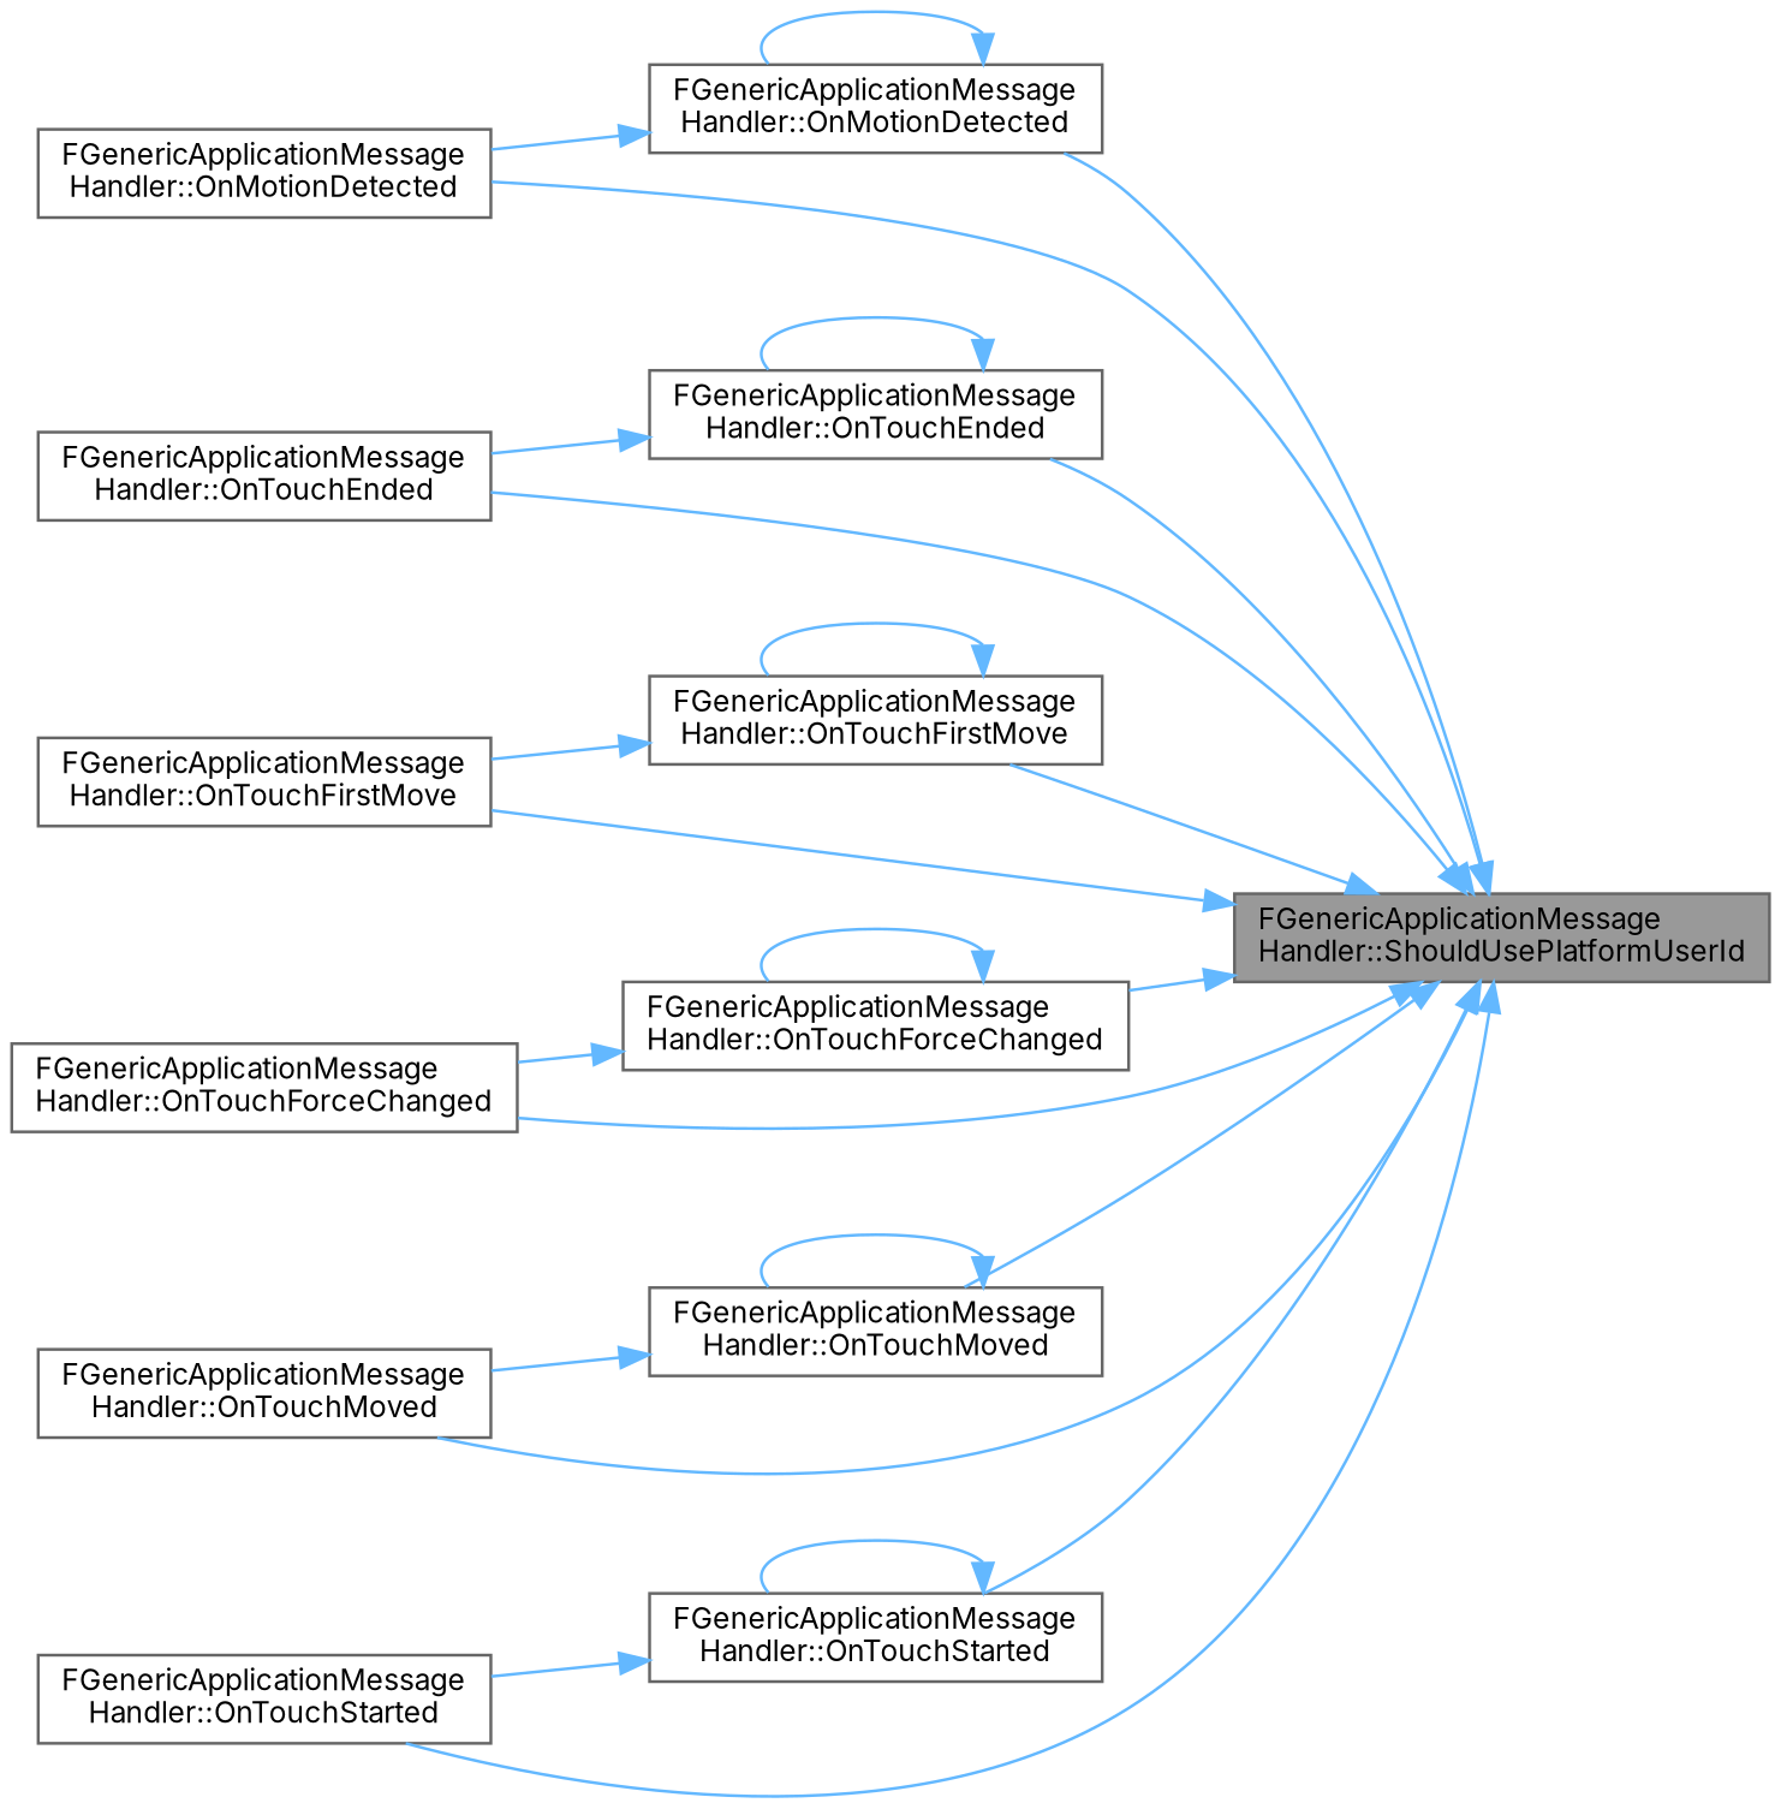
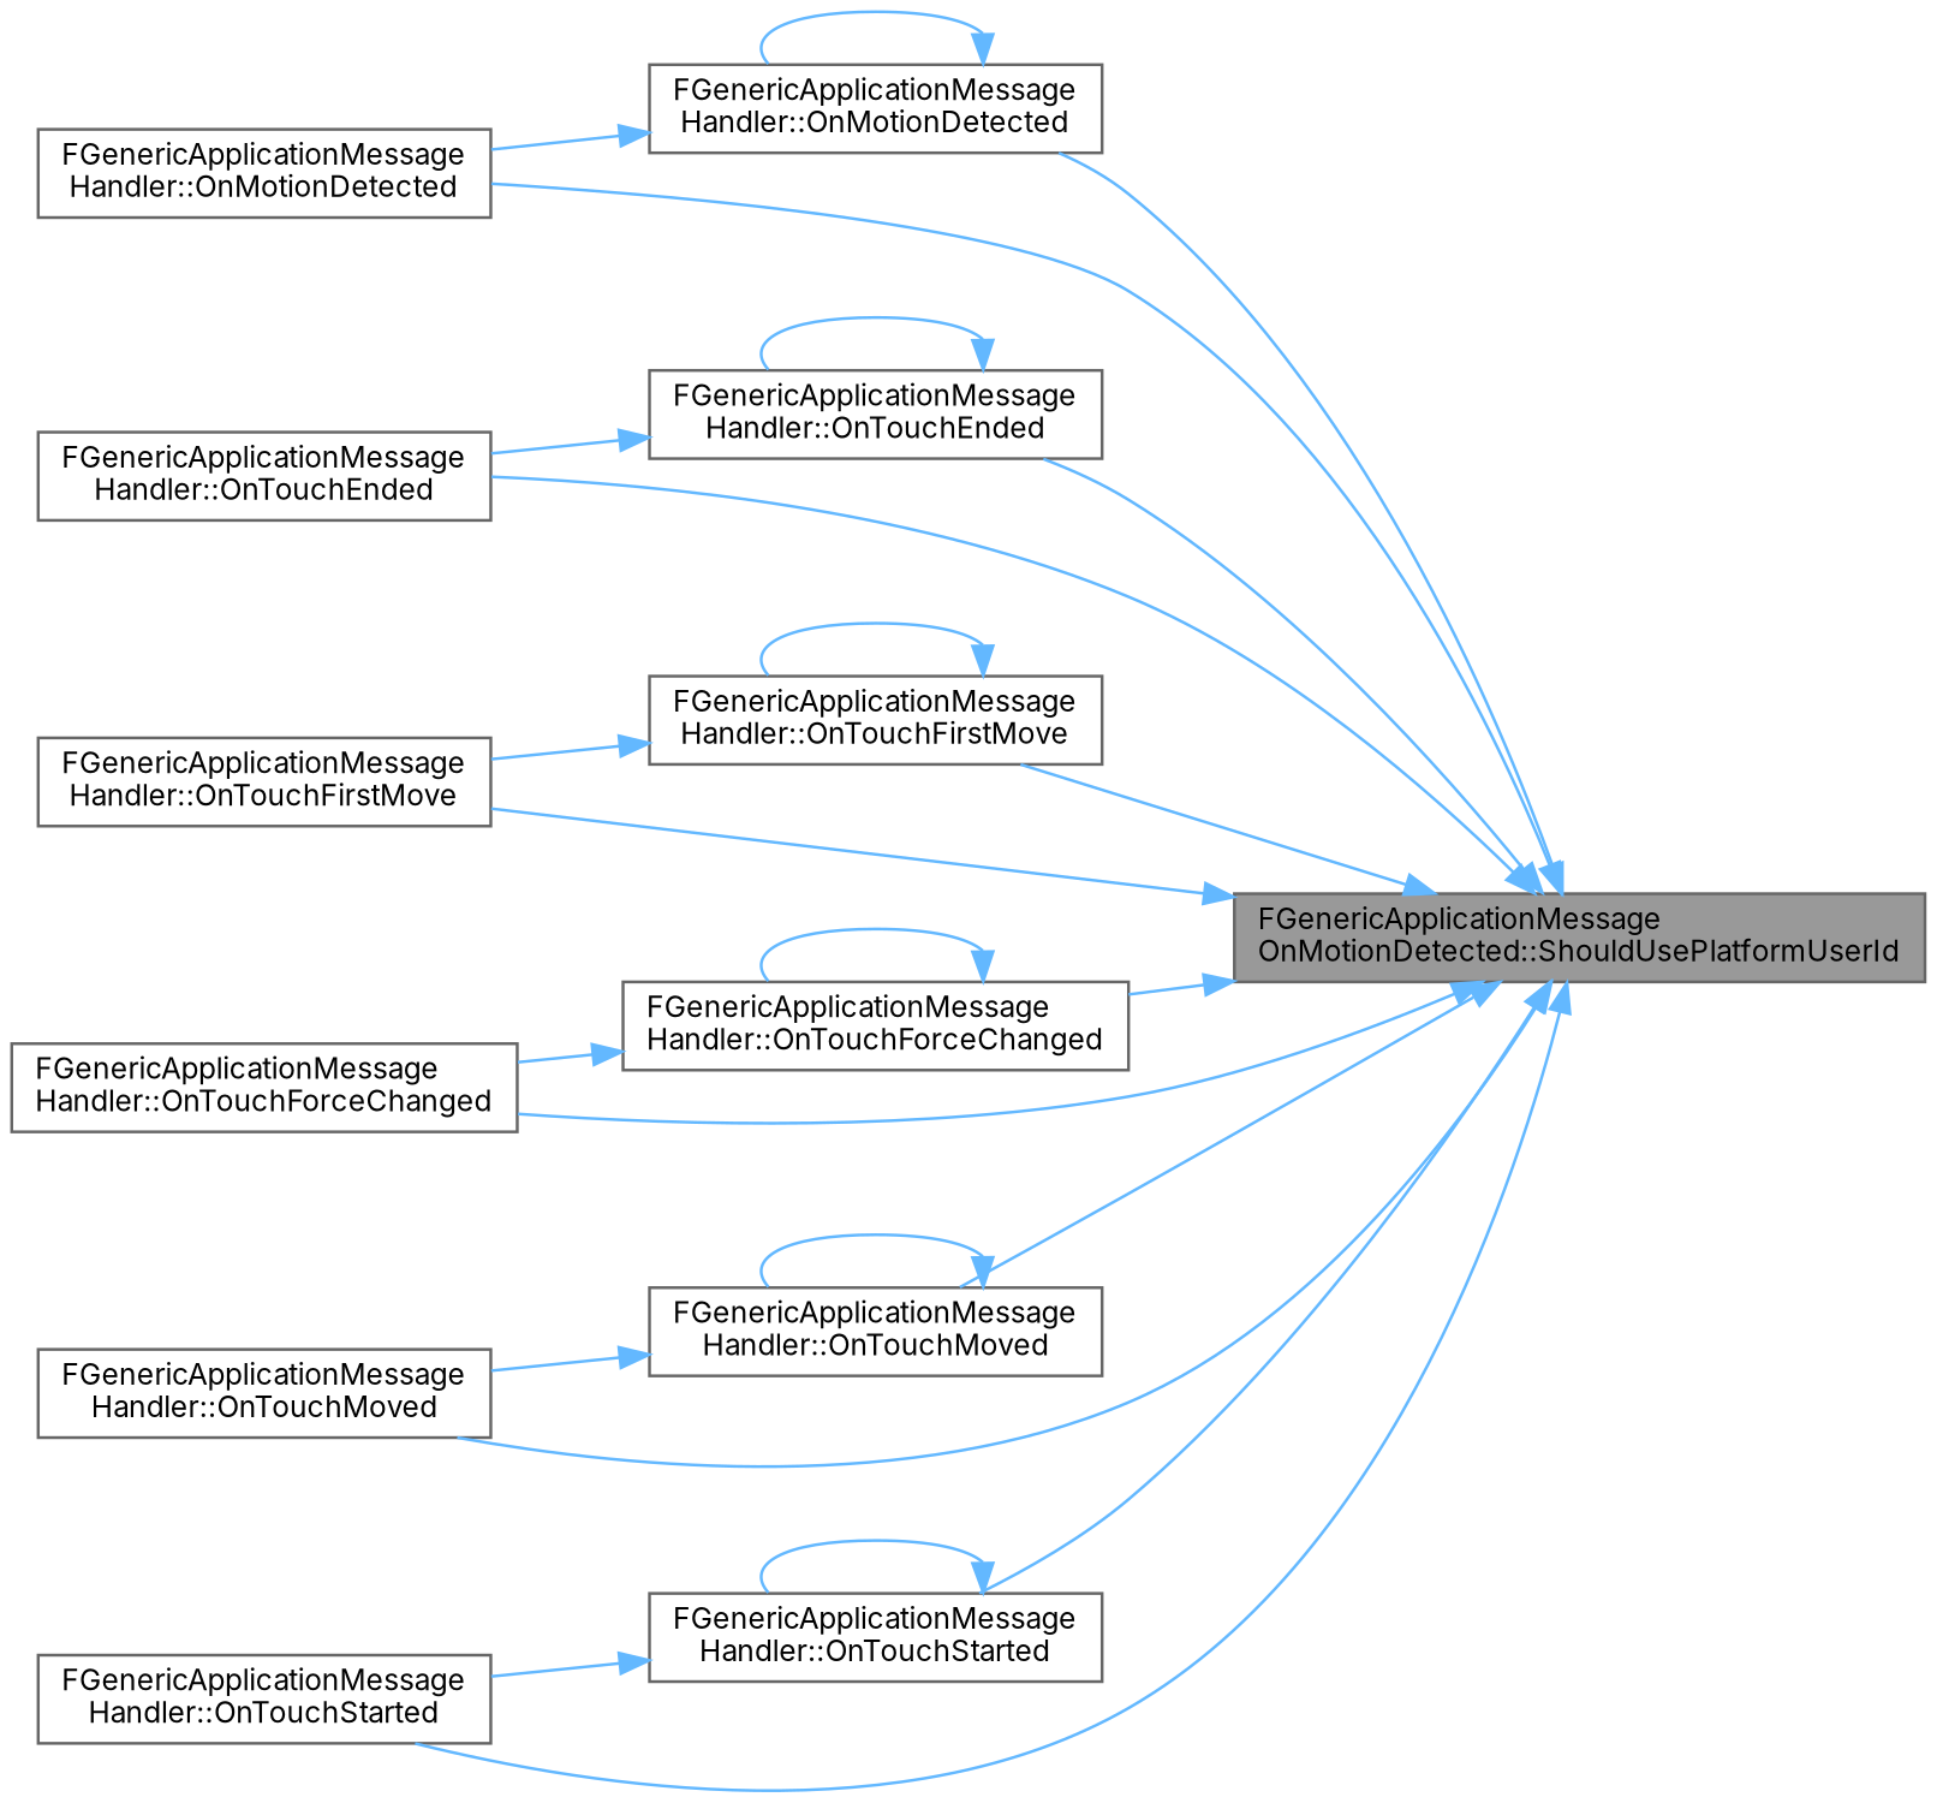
  digraph {
    rankdir=RL
    fontname=Inter
    node [color=grey40 fillcolor=white fontname=Inter fontsize=10 shape=box style=filled]
    edge [color=steelblue1 dir=back fontname=Inter fontsize=10 labelfontname=Helvetica labelfontsize=10 style=solid]
-   n1 [color=gray40 fillcolor=grey60 fontcolor=black height=0.2 label="FGenericApplicationMessage\lHandler::ShouldUsePlatformUserId" width=0.4]
+   n1 [color=gray40 fillcolor=grey60 fontcolor=black height=0.2 label="FGenericApplicationMessage\lOnMotionDetected::ShouldUsePlatformUserId" width=0.4]
    n2 [height=0.2 label="FGenericApplicationMessage\lHandler::OnMotionDetected" width=0.4]
    n3 [height=0.2 label="FGenericApplicationMessage\lHandler::OnMotionDetected" width=0.4]
    n4 [height=0.2 label="FGenericApplicationMessage\lHandler::OnTouchEnded" width=0.4]
    n5 [height=0.2 label="FGenericApplicationMessage\lHandler::OnTouchEnded" width=0.4]
    n6 [height=0.2 label="FGenericApplicationMessage\lHandler::OnTouchFirstMove" width=0.4]
    n7 [height=0.2 label="FGenericApplicationMessage\lHandler::OnTouchFirstMove" width=0.4]
    n8 [height=0.2 label="FGenericApplicationMessage\lHandler::OnTouchForceChanged" width=0.4]
    n9 [height=0.2 label="FGenericApplicationMessage\lHandler::OnTouchForceChanged" width=0.4]
    n10 [height=0.2 label="FGenericApplicationMessage\lHandler::OnTouchMoved" width=0.4]
    n11 [height=0.2 label="FGenericApplicationMessage\lHandler::OnTouchMoved" width=0.4]
    n12 [height=0.2 label="FGenericApplicationMessage\lHandler::OnTouchStarted" width=0.4]
    n13 [height=0.2 label="FGenericApplicationMessage\lHandler::OnTouchStarted" width=0.4]
    n1 -> n2
    n1 -> n3
    n1 -> n4
    n1 -> n5
    n1 -> n6
    n1 -> n7
    n1 -> n8
    n1 -> n9
    n1 -> n10
    n1 -> n11
    n1 -> n12
    n1 -> n13
    n2 -> n2
    n2 -> n3
    n4 -> n4
    n4 -> n5
    n6 -> n6
    n6 -> n7
    n8 -> n8
    n8 -> n9
    n10 -> n10
    n10 -> n11
    n12 -> n12
    n12 -> n13
  }
